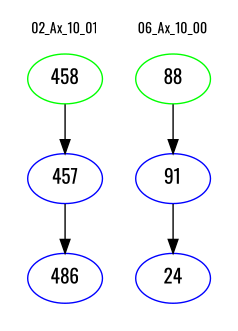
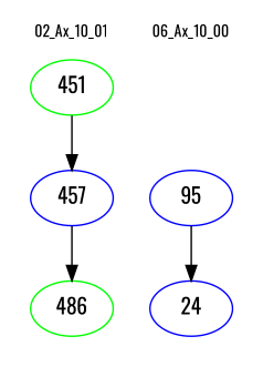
  digraph {
    fontname=Oswald
    node [color=blue fontname=Oswald]
    edge [color=black fontname=Oswald]
-   n1 [color=green label=458]
+   n1 [color=green label=451]
    n2 [label=457]
-   n3 [label=486]
-   n4 [color=green label=88]
-   n5 [label=91]
+   n3 [color=green label=486]
+   n5 [label=95]
    n6 [label=24]
    subgraph cluster_1 {
      color=white
      fontsize=10
      label="02_Ax_10_01"
      n1
      n2
      n3
    }
    subgraph cluster_2 {
      color=white
      fontsize=10
      label="06_Ax_10_00"
-     n4
      n5
      n6
    }
    n1 -> n2
    n2 -> n3
-   n4 -> n5
    n5 -> n6
  }
